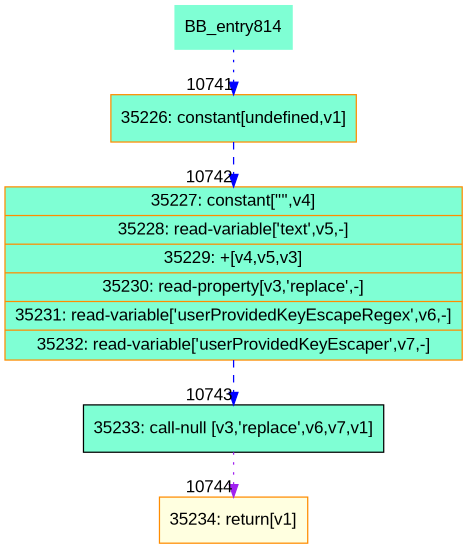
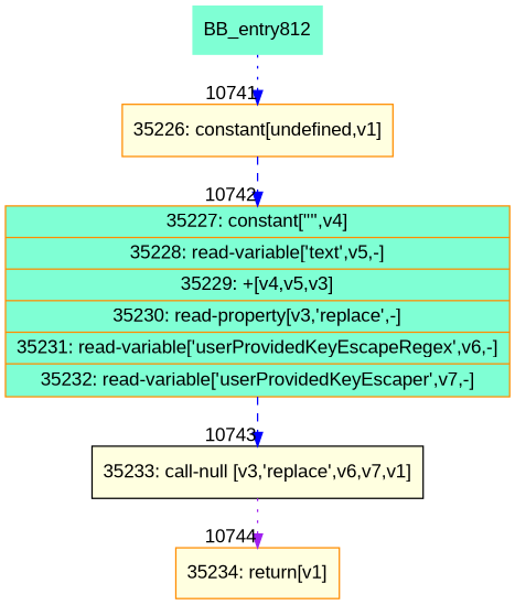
  digraph {
    fontname="Liberation Sans"
    rankdir=TD
    node [color=darkorange fillcolor=lightyellow fontname="Liberation Sans" shape=record style=filled]
    edge [color=blue fontname="Liberation Sans" headport=n style=dotted tailport=s]
-   BB_entry812 [fillcolor=aquamarine shape=none label=BB_entry814]
-   n2 [fillcolor=aquamarine label="{35226: constant[undefined,v1]}"]
+   BB_entry812 [fillcolor=aquamarine shape=none]
+   n2 [label="{35226: constant[undefined,v1]}"]
    n3 [fillcolor=aquamarine label="{35227: constant[\"\",v4]|35228: read-variable['text',v5,-]|35229: +[v4,v5,v3]|35230: read-property[v3,'replace',-]|35231: read-variable['userProvidedKeyEscapeRegex',v6,-]|35232: read-variable['userProvidedKeyEscaper',v7,-]}"]
-   n4 [color=black fillcolor=aquamarine label="{35233: call-null [v3,'replace',v6,v7,v1]}"]
+   n4 [color=black label="{35233: call-null [v3,'replace',v6,v7,v1]}"]
    n5 [label="{35234: return[v1]}"]
    BB_entry812 -> n2 [headlabel="    10741"]
    n2 -> n3 [headlabel="      10742" style=dashed]
    n3 -> n4 [headlabel="      10743" style=dashed]
    n4 -> n5 [color=purple headlabel="      10744"]
  }
